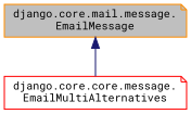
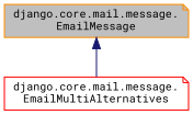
  digraph {
    fontname="Roboto Mono"
    node [fontname="Roboto Mono" fontsize=10 shape=note style=filled]
    n1 [color=darkorange fillcolor=grey75 fontcolor=black height=0.2 label="django.core.mail.message.\lEmailMessage" width=0.4]
-   n2 [color=red fillcolor=white height=0.2 label="django.core.core.message.\lEmailMultiAlternatives" width=0.4]
+   n2 [color=red fillcolor=white height=0.2 label="django.core.mail.message.\lEmailMultiAlternatives" width=0.4]
    n1 -> n2 [color=midnightblue dir=back fontname="Roboto Mono" fontsize=10 labelfontname=Helvetica labelfontsize=10 style=solid]
  }
